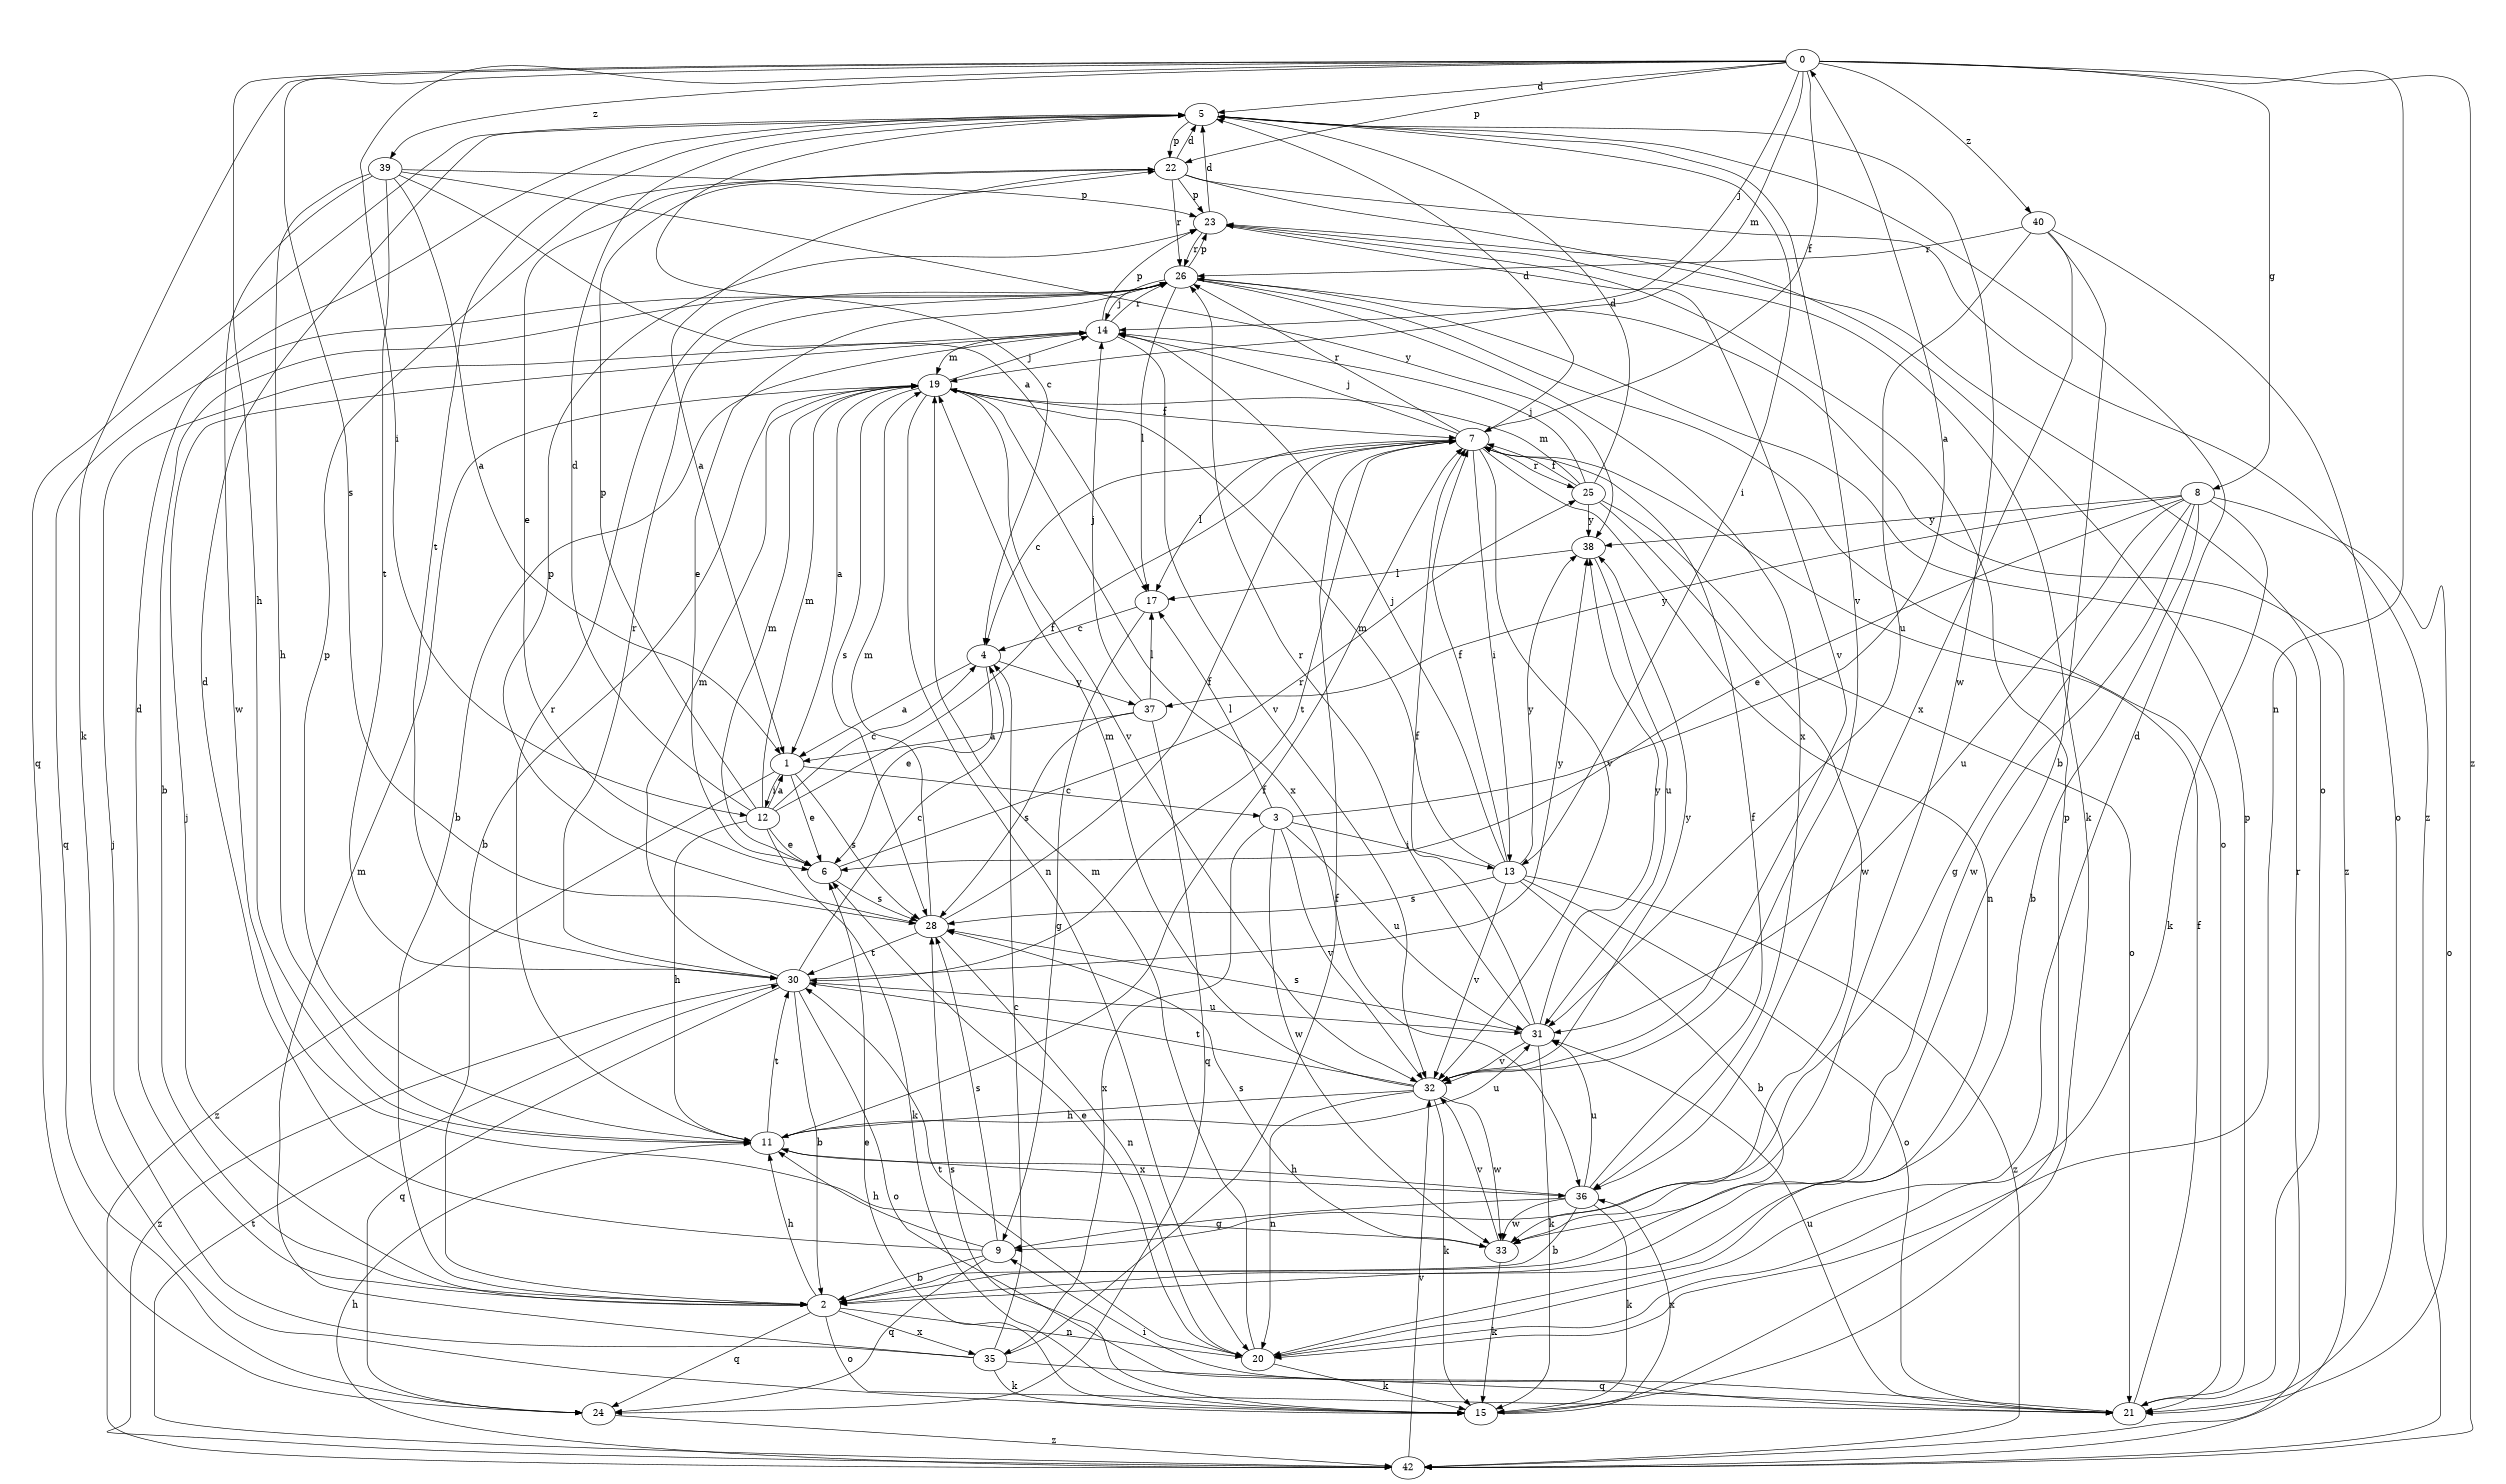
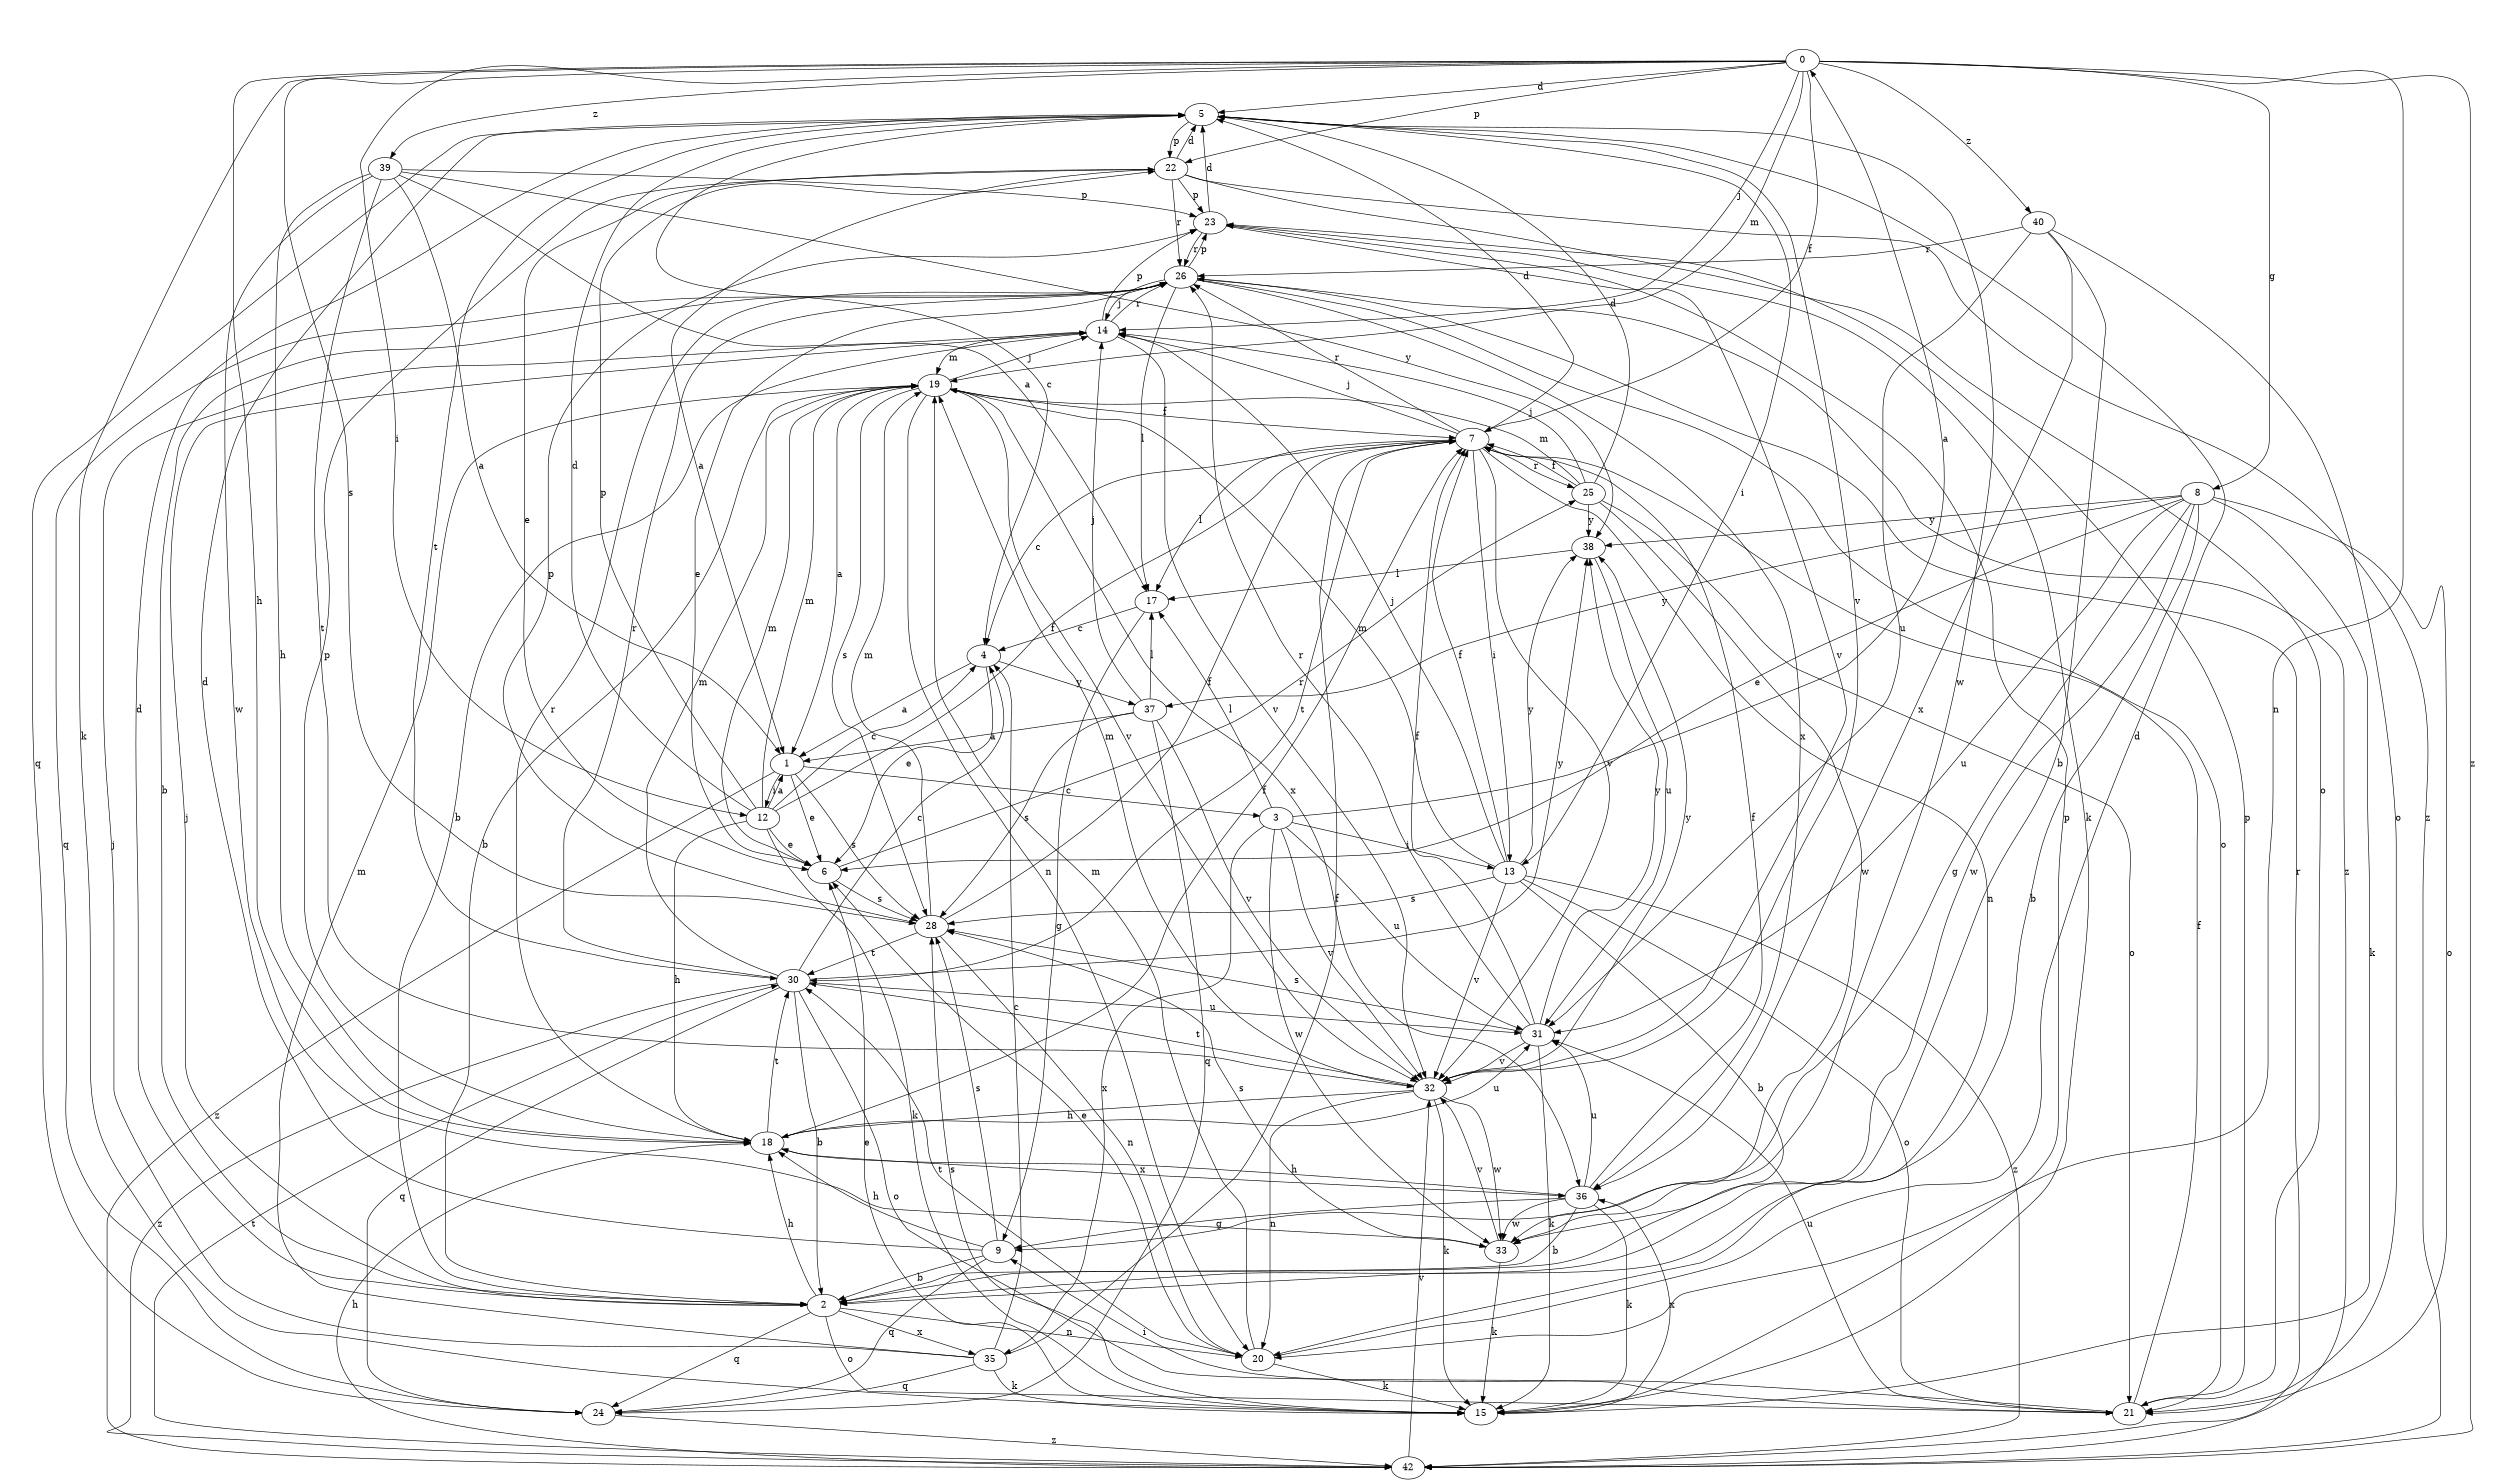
  strict digraph {
    0
    5
    7
    8
-   11
+   11 [label=18]
    12
    14
    15
    19
    20
    22
    28
    39
    40
    42
    24
    13
    32
    33
    4
    30
    17
    25
    26
    6
    2
    21
    31
    37
    9
    38
    36
    1
    23
    3
    35
    0 -> 5 [label=d]
    0 -> 7 [label=f]
    0 -> 8 [label=g]
    0 -> 11 [label=h]
    0 -> 12 [label=i]
    0 -> 14 [label=j]
    0 -> 15 [label=k]
    0 -> 19 [label=m]
    0 -> 20 [label=n]
    0 -> 22 [label=p]
    0 -> 28 [label=s]
    0 -> 39 [label=z]
    0 -> 40 [label=z]
    0 -> 42 [label=z]
    5 -> 22 [label=p]
    5 -> 24 [label=q]
    5 -> 13 [label=i]
    5 -> 32 [label=v]
    5 -> 33 [label=w]
    5 -> 4 [label=c]
    5 -> 30 [label=t]
    7 -> 5 [label=d]
    7 -> 14 [label=j]
    7 -> 20 [label=n]
    7 -> 13 [label=i]
    7 -> 32 [label=v]
    7 -> 4 [label=c]
    7 -> 30 [label=t]
    7 -> 17 [label=l]
    7 -> 25 [label=r]
    7 -> 26 [label=r]
-   8 -> 20 [label=k]
+   8 -> 15 [label=k]
    8 -> 33 [label=w]
    8 -> 6 [label=e]
    8 -> 2 [label=b]
    8 -> 21 [label=o]
    8 -> 31 [label=u]
    8 -> 37 [label=y]
    8 -> 9 [label=g]
    8 -> 38 [label=y]
    11 -> 7 [label=f]
    11 -> 22 [label=p]
    11 -> 30 [label=t]
    11 -> 26 [label=r]
    11 -> 31 [label=u]
    11 -> 36 [label=x]
    12 -> 5 [label=d]
    12 -> 7 [label=f]
    12 -> 11 [label=h]
    12 -> 15 [label=k]
    12 -> 19 [label=m]
    12 -> 22 [label=p]
    12 -> 4 [label=c]
    12 -> 6 [label=e]
    12 -> 1 [label=a]
    14 -> 19 [label=m]
    14 -> 32 [label=v]
    14 -> 26 [label=r]
    14 -> 2 [label=b]
    14 -> 23 [label=p]
    15 -> 28 [label=s]
    15 -> 6 [label=e]
    15 -> 36 [label=x]
    15 -> 23 [label=p]
    19 -> 7 [label=f]
    19 -> 14 [label=j]
    19 -> 20 [label=n]
    19 -> 28 [label=s]
    19 -> 32 [label=v]
    19 -> 2 [label=b]
    19 -> 36 [label=x]
    19 -> 1 [label=a]
    20 -> 5 [label=d]
    20 -> 15 [label=k]
    20 -> 19 [label=m]
    20 -> 30 [label=t]
    20 -> 6 [label=e]
    22 -> 5 [label=d]
    22 -> 42 [label=z]
    22 -> 26 [label=r]
    22 -> 6 [label=e]
    22 -> 21 [label=o]
    22 -> 1 [label=a]
    22 -> 23 [label=p]
    28 -> 7 [label=f]
    28 -> 19 [label=m]
    28 -> 20 [label=n]
    28 -> 30 [label=t]
    28 -> 23 [label=p]
    39 -> 11 [label=h]
    39 -> 33 [label=w]
-   39 -> 30 [label=t]
+   39 -> 32 [label=t]
    39 -> 17 [label=a]
    39 -> 38 [label=y]
    39 -> 1 [label=a]
    39 -> 23 [label=p]
    40 -> 26 [label=r]
    40 -> 2 [label=b]
    40 -> 21 [label=o]
    40 -> 31 [label=u]
    40 -> 36 [label=x]
    42 -> 11 [label=h]
    42 -> 32 [label=v]
    42 -> 30 [label=t]
    42 -> 26 [label=r]
    24 -> 42 [label=z]
    13 -> 7 [label=f]
    13 -> 14 [label=j]
    13 -> 19 [label=m]
    13 -> 28 [label=s]
    13 -> 42 [label=z]
    13 -> 32 [label=v]
    13 -> 2 [label=b]
    13 -> 21 [label=o]
    13 -> 38 [label=y]
    32 -> 11 [label=h]
    32 -> 15 [label=k]
    32 -> 19 [label=m]
    32 -> 20 [label=n]
    32 -> 33 [label=w]
    32 -> 30 [label=t]
    32 -> 38 [label=y]
    33 -> 15 [label=k]
    33 -> 28 [label=s]
    33 -> 32 [label=v]
    4 -> 6 [label=e]
    4 -> 37 [label=y]
    4 -> 1 [label=a]
    30 -> 19 [label=m]
    30 -> 42 [label=z]
    30 -> 24 [label=q]
    30 -> 4 [label=c]
    30 -> 26 [label=r]
    30 -> 2 [label=b]
    30 -> 21 [label=o]
    30 -> 31 [label=u]
    30 -> 38 [label=y]
    17 -> 4 [label=c]
    17 -> 9 [label=g]
    25 -> 5 [label=d]
    25 -> 7 [label=f]
    25 -> 14 [label=j]
    25 -> 19 [label=m]
    25 -> 33 [label=w]
    25 -> 21 [label=o]
    25 -> 38 [label=y]
    26 -> 14 [label=j]
    26 -> 42 [label=z]
    26 -> 24 [label=q]
    26 -> 17 [label=l]
    26 -> 6 [label=e]
    26 -> 2 [label=b]
    26 -> 21 [label=o]
    26 -> 36 [label=x]
    26 -> 23 [label=p]
    6 -> 19 [label=m]
    6 -> 28 [label=s]
    6 -> 25 [label=r]
    2 -> 5 [label=d]
    2 -> 11 [label=h]
    2 -> 14 [label=j]
    2 -> 20 [label=n]
    2 -> 24 [label=q]
    2 -> 21 [label=o]
    2 -> 35 [label=x]
    21 -> 7 [label=f]
    21 -> 31 [label=u]
    21 -> 9 [label=i]
    21 -> 23 [label=p]
    31 -> 7 [label=f]
    31 -> 15 [label=k]
    31 -> 28 [label=s]
    31 -> 32 [label=v]
    31 -> 26 [label=r]
    31 -> 38 [label=y]
    37 -> 14 [label=j]
    37 -> 28 [label=s]
    37 -> 24 [label=q]
+   37 -> 32 [label=v]
    37 -> 17 [label=l]
    37 -> 1 [label=a]
    9 -> 5 [label=d]
    9 -> 11 [label=h]
    9 -> 28 [label=s]
    9 -> 24 [label=q]
    9 -> 2 [label=b]
    38 -> 17 [label=l]
    38 -> 31 [label=u]
    36 -> 7 [label=f]
    36 -> 11 [label=h]
    36 -> 15 [label=k]
    36 -> 33 [label=w]
    36 -> 2 [label=b]
    36 -> 31 [label=u]
    36 -> 9 [label=g]
    1 -> 12 [label=i]
    1 -> 28 [label=s]
    1 -> 42 [label=z]
    1 -> 6 [label=e]
    1 -> 3 [label=c]
    23 -> 5 [label=d]
    23 -> 15 [label=k]
    23 -> 32 [label=v]
    23 -> 26 [label=r]
    3 -> 0 [label=a]
    3 -> 13 [label=i]
    3 -> 32 [label=v]
    3 -> 33 [label=w]
    3 -> 17 [label=l]
    3 -> 31 [label=u]
    3 -> 35 [label=x]
    35 -> 7 [label=f]
    35 -> 14 [label=j]
    35 -> 15 [label=k]
    35 -> 19 [label=m]
-   35 -> 21 [label=q]
+   35 -> 24 [label=q]
    35 -> 4 [label=c]
  }
